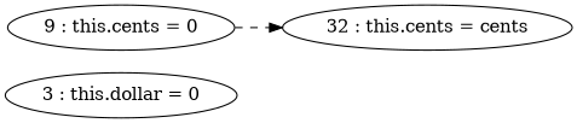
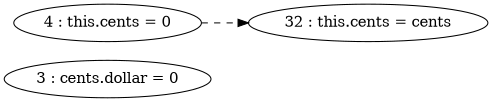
  digraph {
    rankdir=LR
-   "3 : this.dollar = 0"
-   "4 : this.cents = 0" [label="9 : this.cents = 0"]
+   "3 : this.dollar = 0" [label="3 : cents.dollar = 0"]
+   "4 : this.cents = 0"
    "32 : this.cents = cents"
    "4 : this.cents = 0" -> "32 : this.cents = cents" [style=dashed]
  }
